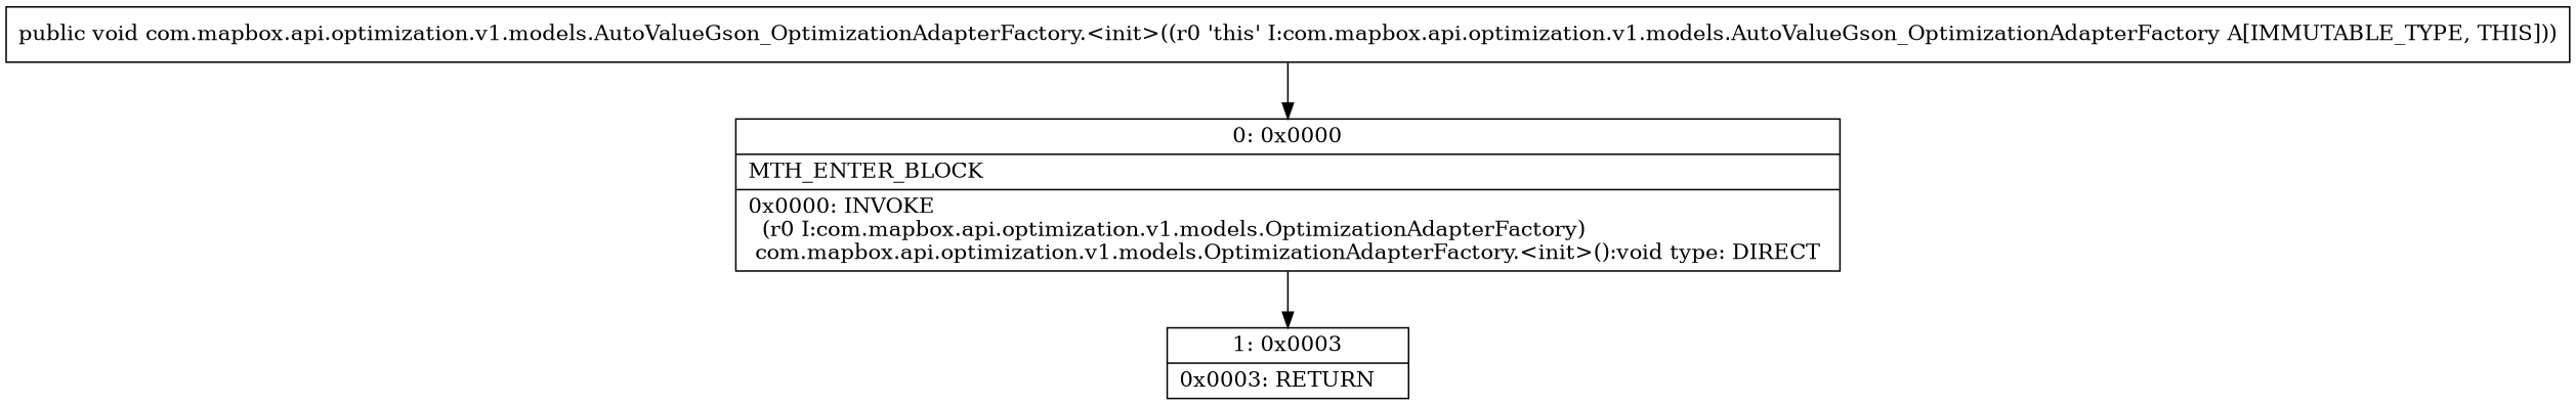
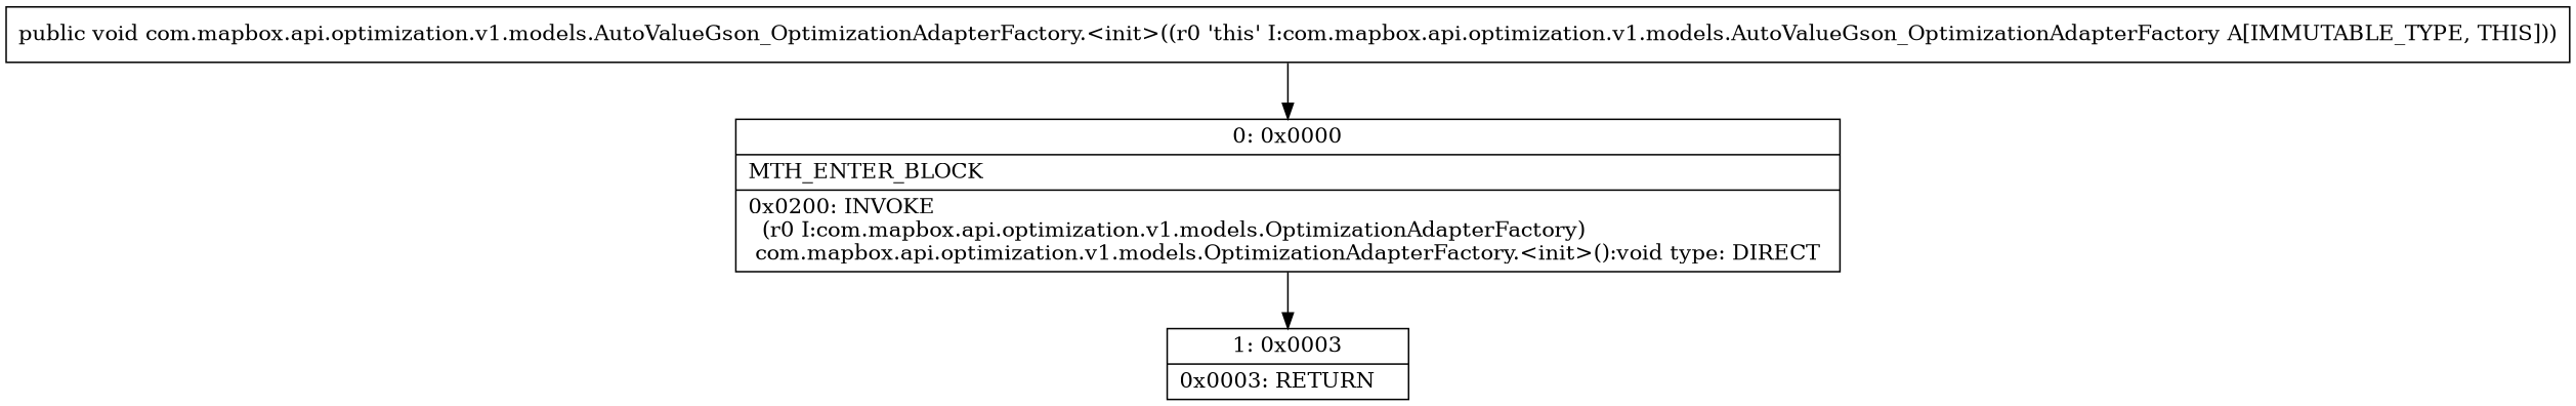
  digraph {
    node [shape=record]
-   n1 [label="{0\:\ 0x0000|MTH_ENTER_BLOCK\l|0x0000: INVOKE  \l  (r0 I:com.mapbox.api.optimization.v1.models.OptimizationAdapterFactory)\l com.mapbox.api.optimization.v1.models.OptimizationAdapterFactory.\<init\>():void type: DIRECT \l}"]
+   n1 [label="{0\:\ 0x0000|MTH_ENTER_BLOCK\l|0x0200: INVOKE  \l  (r0 I:com.mapbox.api.optimization.v1.models.OptimizationAdapterFactory)\l com.mapbox.api.optimization.v1.models.OptimizationAdapterFactory.\<init\>():void type: DIRECT \l}"]
    n2 [label="{1\:\ 0x0003|0x0003: RETURN   \l}"]
    n3 [label="{public void com.mapbox.api.optimization.v1.models.AutoValueGson_OptimizationAdapterFactory.\<init\>((r0 'this' I:com.mapbox.api.optimization.v1.models.AutoValueGson_OptimizationAdapterFactory A[IMMUTABLE_TYPE, THIS])) }"]
    n1 -> n2
    n3 -> n1
  }
